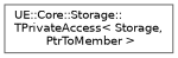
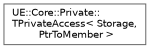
  digraph {
    rankdir=LR
-   n1 [color=grey40 fillcolor=white fontname=Helvetica fontsize=10 height=0.2 label="UE::Core::Storage::\lTPrivateAccess\< Storage,\l PtrToMember \>" shape=box style=filled width=0.4]
+   n1 [color=grey40 fillcolor=white fontname=Helvetica fontsize=10 height=0.2 label="UE::Core::Private::\lTPrivateAccess\< Storage,\l PtrToMember \>" shape=box style=filled width=0.4]
  }
